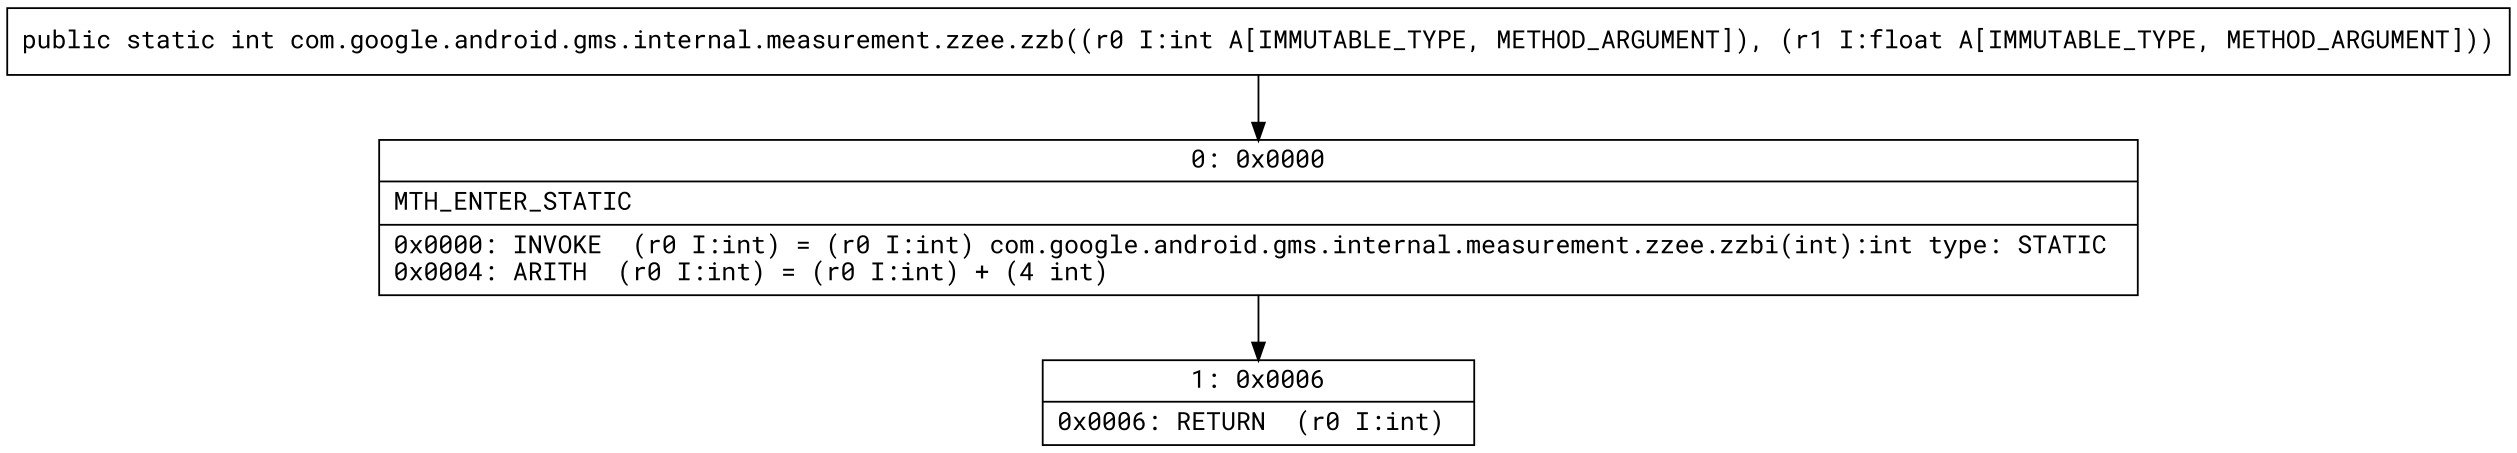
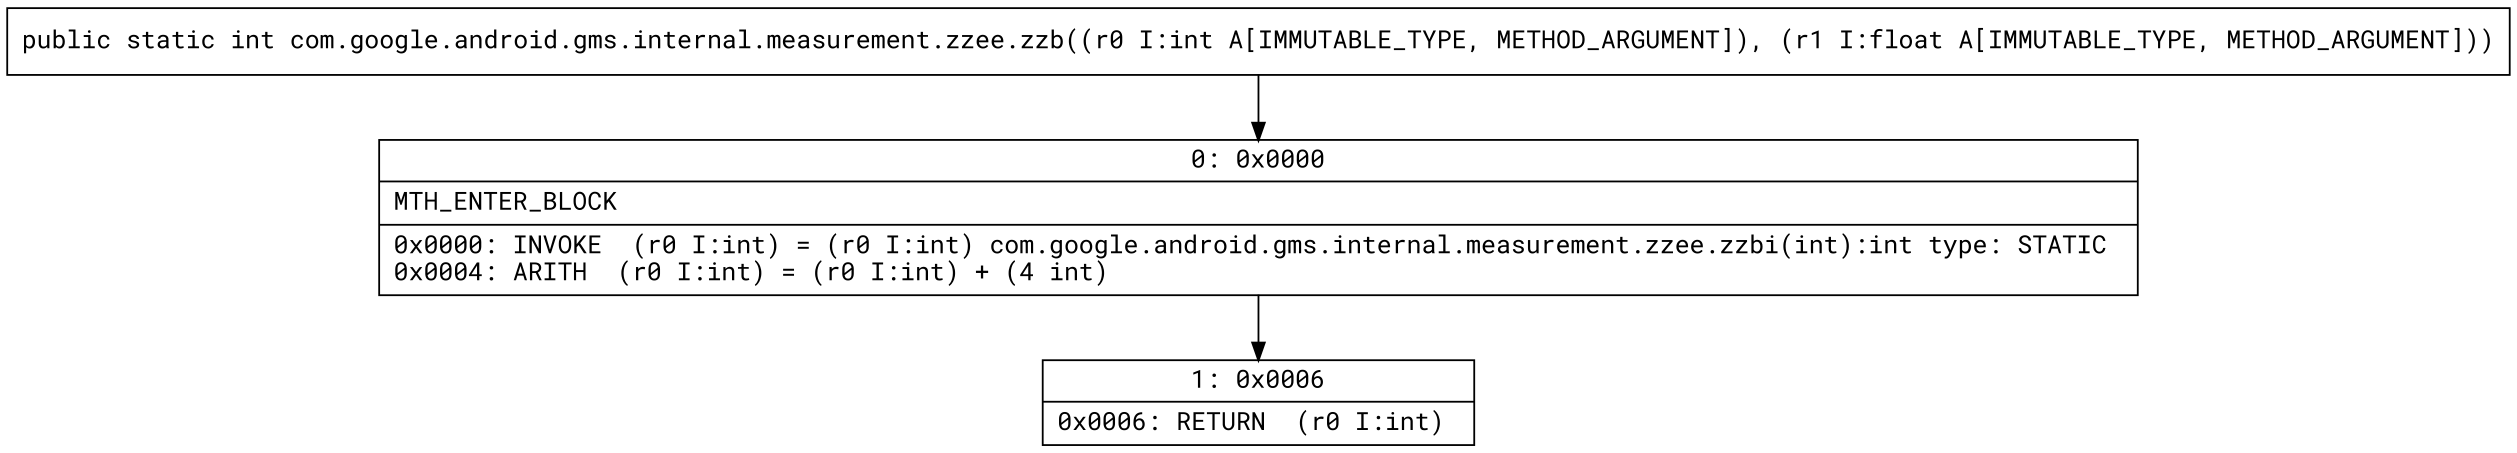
  digraph {
    fontname="Roboto Mono"
    node [shape=record fontname="Roboto Mono"]
    edge [fontname="Roboto Mono"]
-   n1 [label="{0\:\ 0x0000|MTH_ENTER_STATIC\l|0x0000: INVOKE  (r0 I:int) = (r0 I:int) com.google.android.gms.internal.measurement.zzee.zzbi(int):int type: STATIC \l0x0004: ARITH  (r0 I:int) = (r0 I:int) + (4 int) \l}"]
+   n1 [label="{0\:\ 0x0000|MTH_ENTER_BLOCK\l|0x0000: INVOKE  (r0 I:int) = (r0 I:int) com.google.android.gms.internal.measurement.zzee.zzbi(int):int type: STATIC \l0x0004: ARITH  (r0 I:int) = (r0 I:int) + (4 int) \l}"]
    n2 [label="{1\:\ 0x0006|0x0006: RETURN  (r0 I:int) \l}"]
    n3 [label="{public static int com.google.android.gms.internal.measurement.zzee.zzb((r0 I:int A[IMMUTABLE_TYPE, METHOD_ARGUMENT]), (r1 I:float A[IMMUTABLE_TYPE, METHOD_ARGUMENT])) }"]
    n1 -> n2
    n3 -> n1
  }
